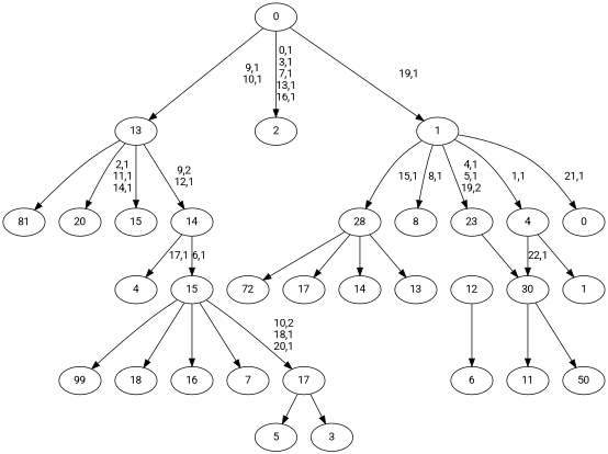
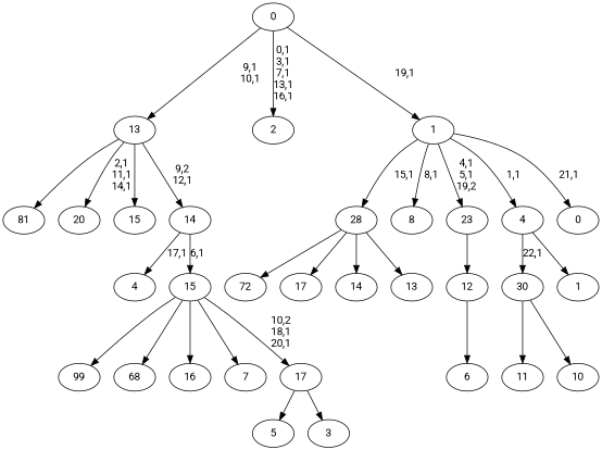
  digraph {
    fontname=Roboto
    node [fontname=Roboto]
    edge [fontname=Roboto]
    n1 [label=72]
    n2 [label=81]
    n3 [label=20]
    n4 [label=99]
-   n5 [label=18]
+   n5 [label=68]
    n6 [label=17]
    n7 [label=16]
    n8 [label=15]
    n9 [label=14]
    n10 [label=13]
    n11 [label=12]
    n12 [label=6]
    n13 [label=11]
-   n14 [label=50]
+   n14 [label=10]
    30
    28
    n17 [label=8]
    n18 [label=7]
    23
    n20 [label=5]
    n21 [label=4]
    n22 [label=3]
    17
    15
    14
    13
    n27 [label=2]
    n28 [label=1]
    4
    n30 [label=0]
    1
    0
    n11 -> n12
    30 -> n13
    30 -> n14
    28 -> n1
    28 -> n6
    28 -> n9
    28 -> n10
-   23 -> 30
+   23 -> n11
    17 -> n20
    17 -> n22
    15 -> n4
    15 -> n5
    15 -> n7
    15 -> n18
    15 -> 17 [label="10,2\n18,1\n20,1"]
    14 -> n21 [label="17,1"]
    14 -> 15 [label="6,1"]
    13 -> n2
    13 -> n3 [label="2,1\n11,1\n14,1"]
    13 -> n8
    13 -> 14 [label="9,2\n12,1"]
    4 -> 30 [label="22,1"]
    4 -> n28
    1 -> 28 [label="15,1"]
    1 -> n17 [label="8,1"]
    1 -> 23 [label="4,1\n5,1\n19,2"]
    1 -> 4 [label="1,1"]
    1 -> n30 [label="21,1"]
    0 -> 13 [label="9,1\n10,1"]
    0 -> n27 [label="0,1\n3,1\n7,1\n13,1\n16,1"]
    0 -> 1 [label="19,1"]
  }
